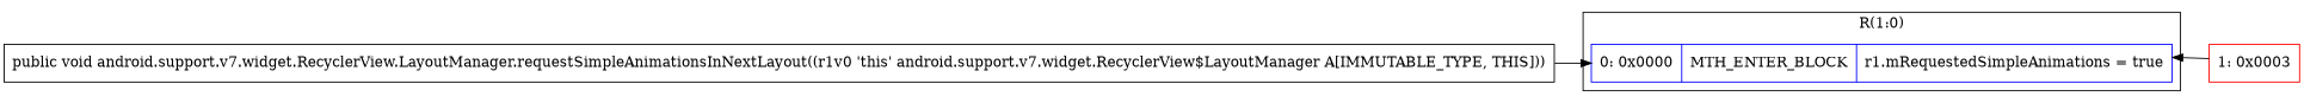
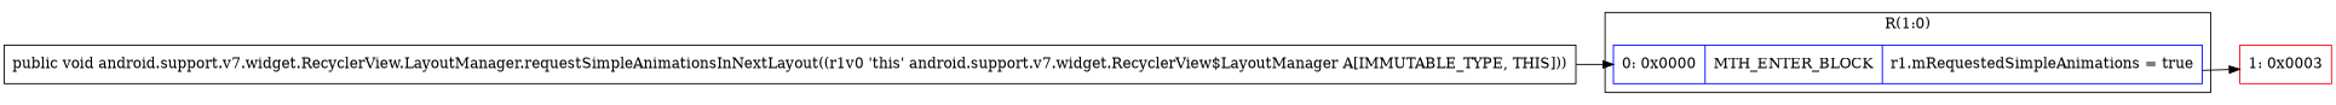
  digraph {
    rankdir=LR
    node [shape=record]
    n1 [color=blue label="{0\:\ 0x0000|MTH_ENTER_BLOCK\l|r1.mRequestedSimpleAnimations = true\l}"]
    n2 [color=red label="{1\:\ 0x0003}"]
    n3 [label="{public void android.support.v7.widget.RecyclerView.LayoutManager.requestSimpleAnimationsInNextLayout((r1v0 'this' android.support.v7.widget.RecyclerView$LayoutManager A[IMMUTABLE_TYPE, THIS])) }"]
    subgraph cluster_1 {
      label="R(1:0)"
      n1
    }
-   n2 -> n1
+   n1 -> n2
    n3 -> n1
  }
